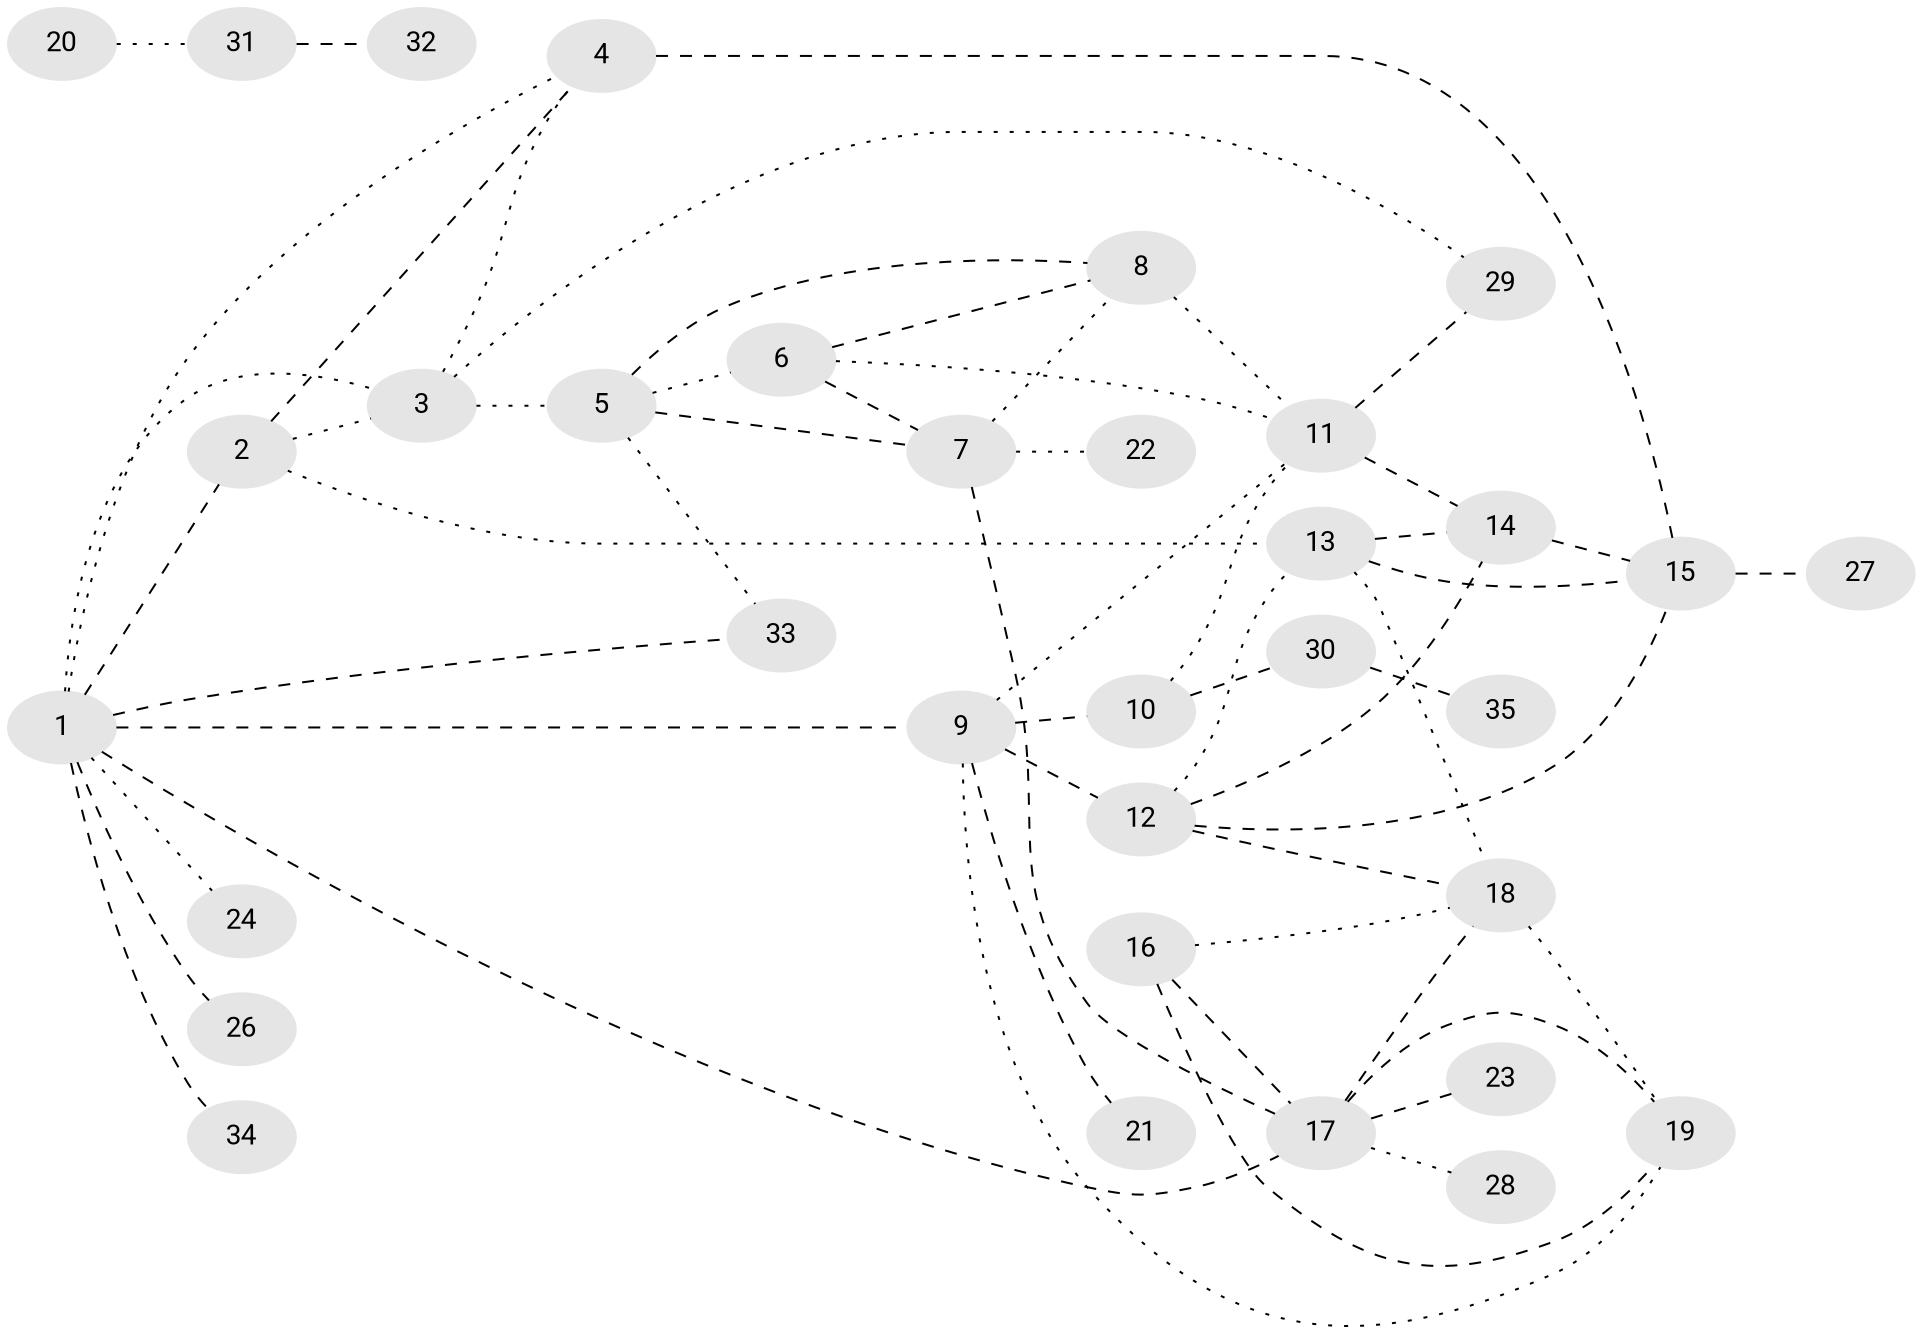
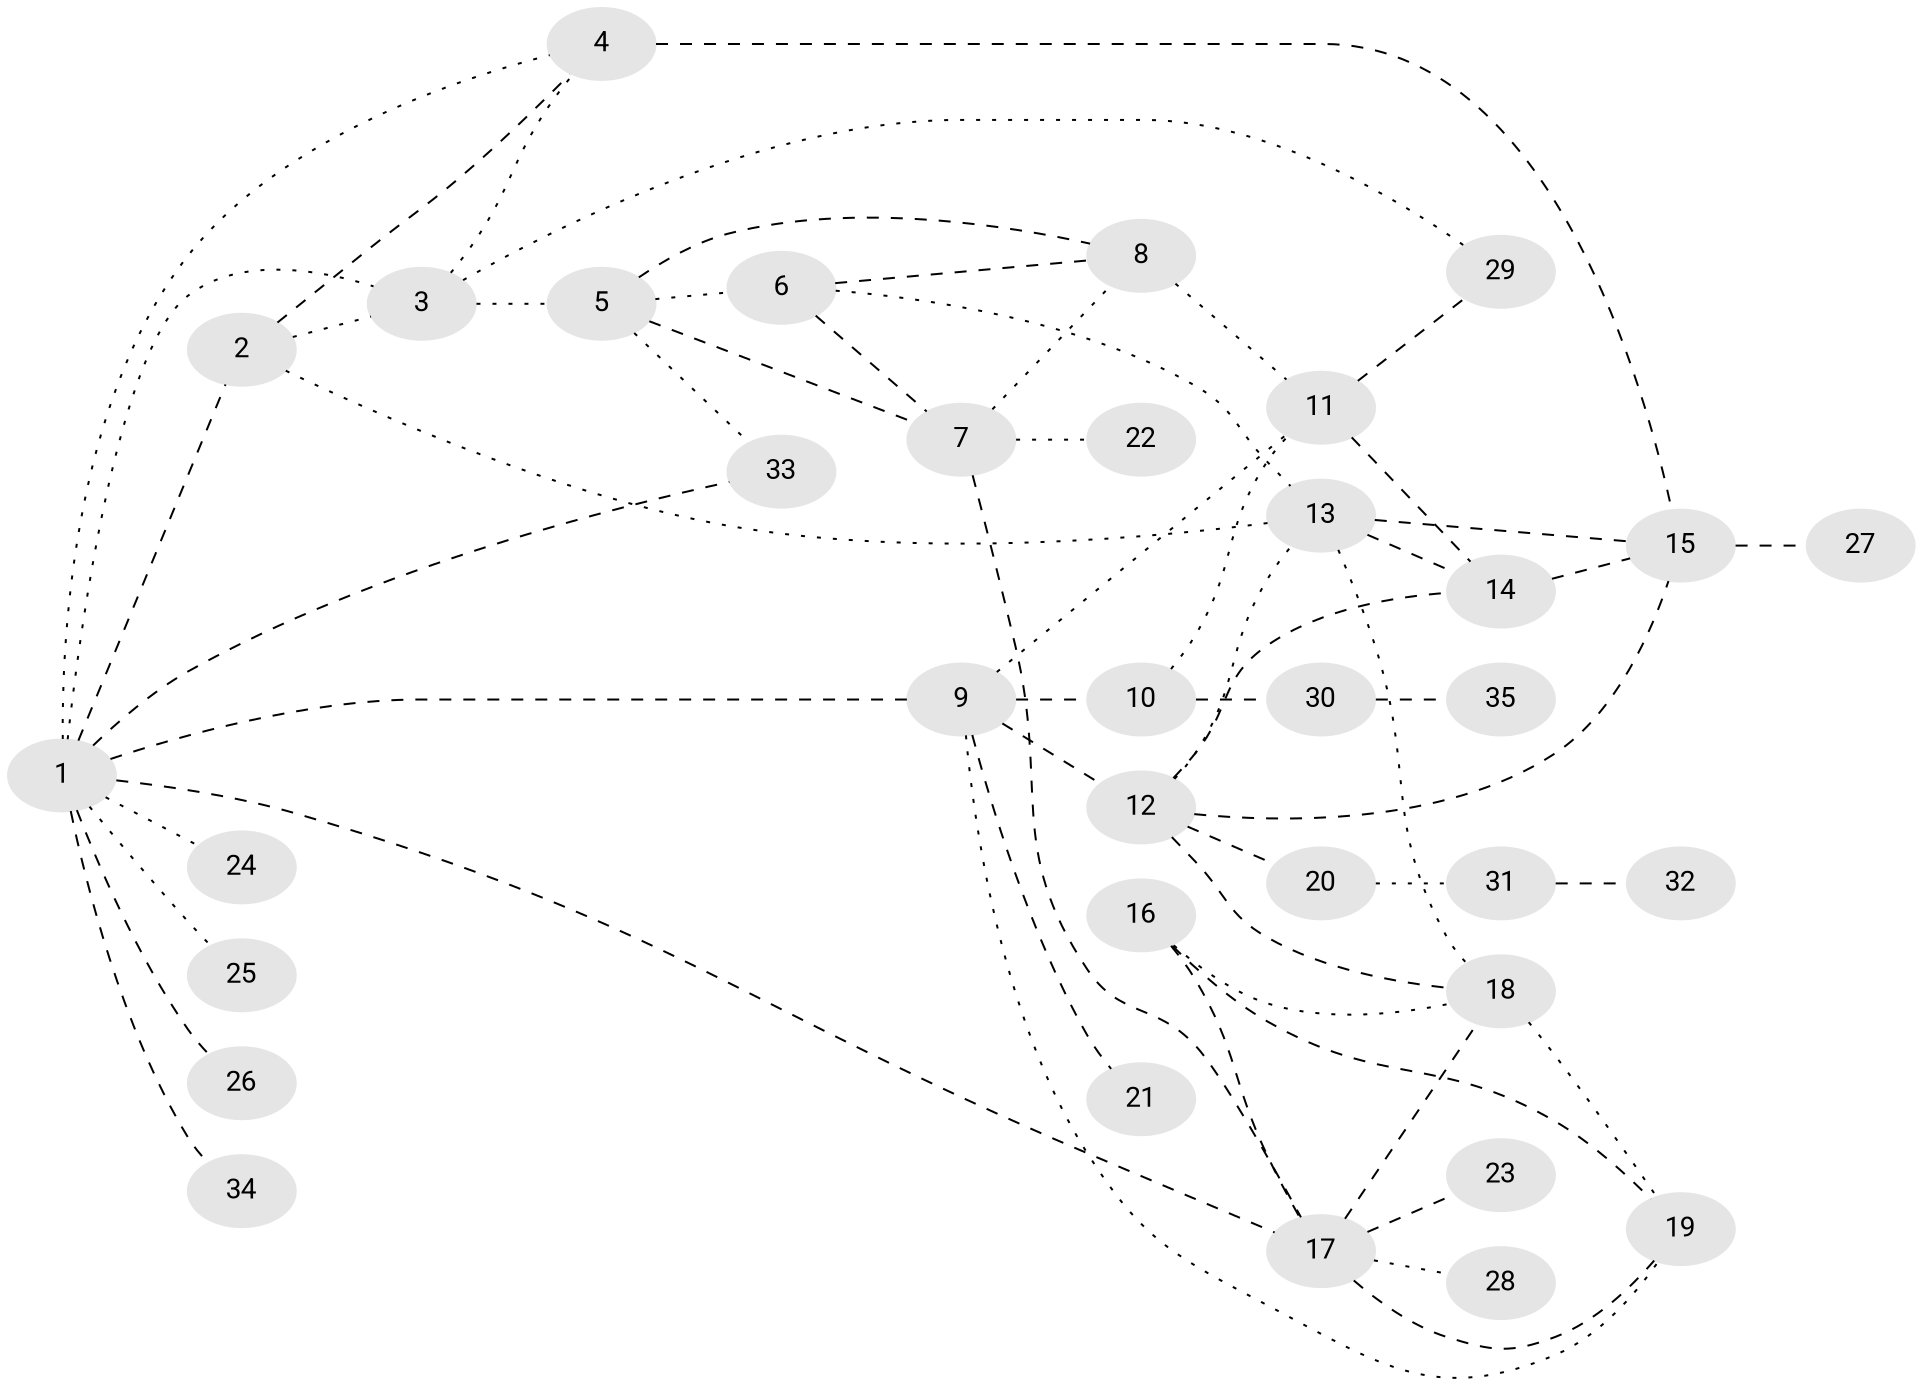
  graph {
    fontname=Roboto
    rankdir=LR
    node [color=gray90 fontname=Roboto style=filled]
    edge [fontname=Roboto style=dashed weight=1.0]
    1
    2
    3
    4
    9
    17
    24
+   25
    26
    33
    34
    13
    5
    29
    15
    11
    10
    12
    19
    21
    18
    23
    28
    14
    6
    7
    8
    27
    22
    30
    20
    35
    31
    16
    32
    1 -- 2
    1 -- 3 [style=dotted]
    1 -- 4 [style=dotted]
    1 -- 9 [weight=2.0]
    1 -- 17
    1 -- 24 [style=dotted]
+   1 -- 25 [style=dotted weight=3.0]
    1 -- 26
    1 -- 33
    1 -- 34
    2 -- 3 [style=dotted weight=3.0]
    2 -- 4
    2 -- 13 [style=dotted]
    3 -- 4 [style=dotted]
    3 -- 5 [style=dotted]
    3 -- 29 [style=dotted]
    4 -- 15
    9 -- 11 [style=dotted weight=2.0]
    9 -- 10 [weight=2.0]
    9 -- 12
    9 -- 19 [style=dotted]
    9 -- 21
    17 -- 19
    17 -- 18
    17 -- 23
    17 -- 28 [style=dotted weight=4.0]
    13 -- 15
    13 -- 18 [style=dotted weight=2.0]
    13 -- 14
    5 -- 33 [style=dotted]
    5 -- 6 [style=dotted]
    5 -- 7
    5 -- 8
    15 -- 27 [weight=3.0]
    11 -- 29
    11 -- 14
    10 -- 11 [style=dotted]
    10 -- 30
    12 -- 13 [style=dotted]
    12 -- 15
    12 -- 18
    12 -- 14 [weight=6.0]
+   12 -- 20
    18 -- 19 [style=dotted]
    14 -- 15
-   6 -- 11 [style=dotted]
+   6 -- 13 [style=dotted]
    6 -- 7
    6 -- 8
    7 -- 17
    7 -- 8 [style=dotted weight=2.0]
    7 -- 22 [style=dotted]
    8 -- 11 [style=dotted]
    30 -- 35
    20 -- 31 [style=dotted weight=2.0]
    31 -- 32
    16 -- 17
    16 -- 19
    16 -- 18 [style=dotted]
  }
